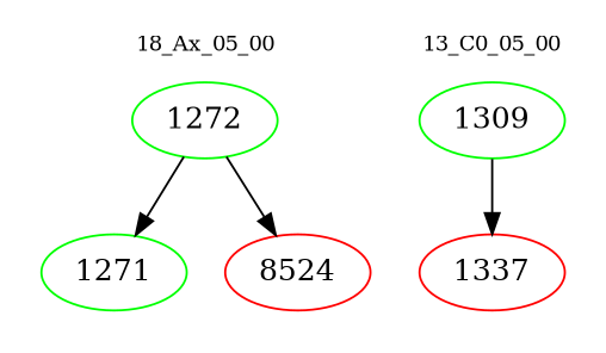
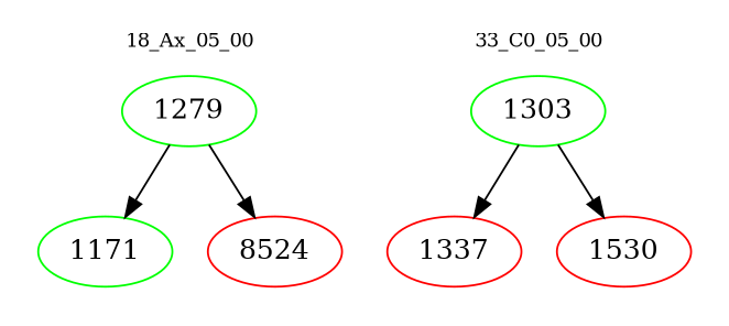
  digraph {
    node [color=green]
    edge [color=black]
-   n1 [label=1272]
-   n2 [label=1271]
+   n1 [label=1279]
+   n2 [label=1171]
    n3 [color=red label=8524]
-   n4 [label=1309]
+   n4 [label=1303]
    n5 [color=red label=1337]
+   n6 [color=red label=1530]
    subgraph cluster_1 {
      color=white
      fontsize=10
      label="18_Ax_05_00"
      n1
      n2
      n3
    }
    subgraph cluster_2 {
      color=white
      fontsize=10
-     label="13_C0_05_00"
+     label="33_C0_05_00"
      n4
      n5
+     n6
    }
    n1 -> n2
    n1 -> n3
    n4 -> n5
+   n4 -> n6
  }
